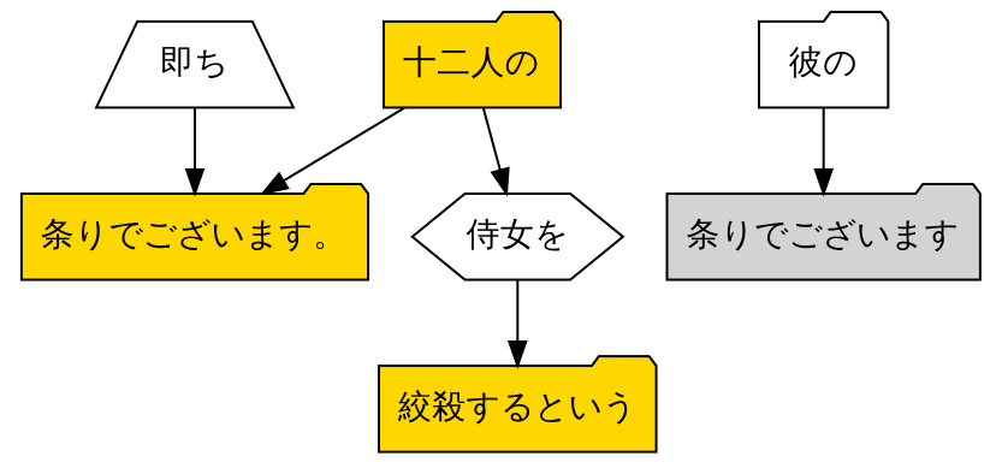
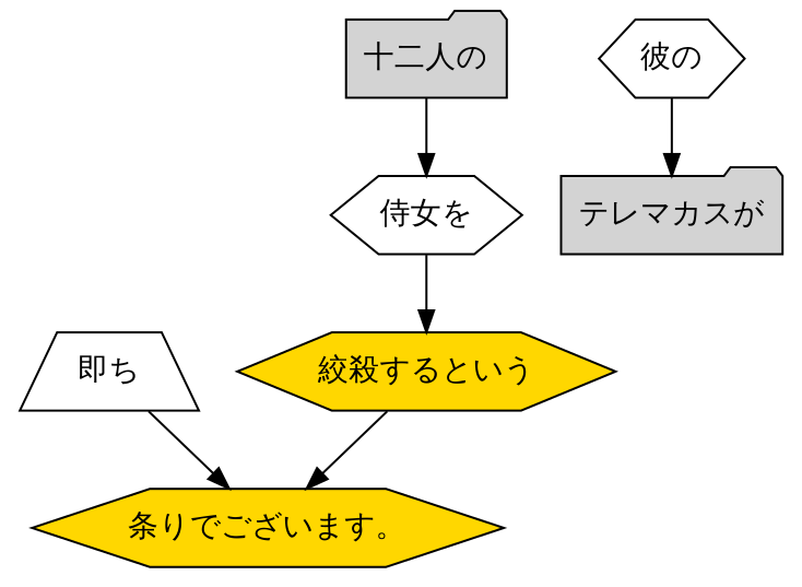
  digraph {
    fontname=Lato
    node [fillcolor=white fontname=Lato shape=hexagon style=filled]
    edge [fontname=Lato]
    n1 [label="即ち" shape=trapezium]
-   n2 [fillcolor=gold label="条りでございます。" shape=folder]
-   n3 [label="彼の" shape=folder]
-   n4 [fillcolor=lightgrey label="条りでございます" shape=folder]
-   n5 [fillcolor=gold label="絞殺するという" shape=folder]
-   n6 [fillcolor=gold label="十二人の" shape=folder]
+   n2 [fillcolor=gold label="条りでございます。"]
+   n3 [label="彼の"]
+   n4 [fillcolor=lightgrey label="テレマカスが" shape=folder]
+   n5 [fillcolor=gold label="絞殺するという"]
+   n6 [fillcolor=lightgrey label="十二人の" shape=folder]
    n7 [label="侍女を"]
    n1 -> n2
    n3 -> n4
-   n6 -> n2
+   n5 -> n2
    n6 -> n7
    n7 -> n5
  }
